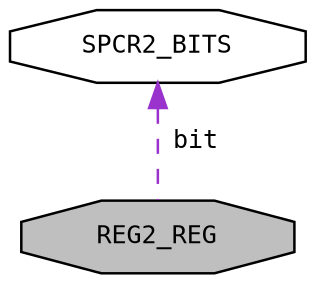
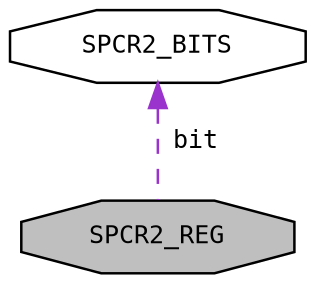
  digraph {
    fontname="DejaVu Sans Mono"
    node [color=black fontname="DejaVu Sans Mono" fontsize=10 shape=octagon style=filled]
-   n1 [fillcolor=grey75 fontcolor=black height=0.2 label=REG2_REG width=0.4]
+   n1 [fillcolor=grey75 fontcolor=black height=0.2 label=SPCR2_REG width=0.4]
    n2 [fillcolor=white height=0.2 label=SPCR2_BITS width=0.4]
    n2 -> n1 [color=darkorchid3 dir=back fontname="DejaVu Sans Mono" fontsize=10 label=" bit" labelfontname=Helvetica labelfontsize=10 style=dashed]
  }
